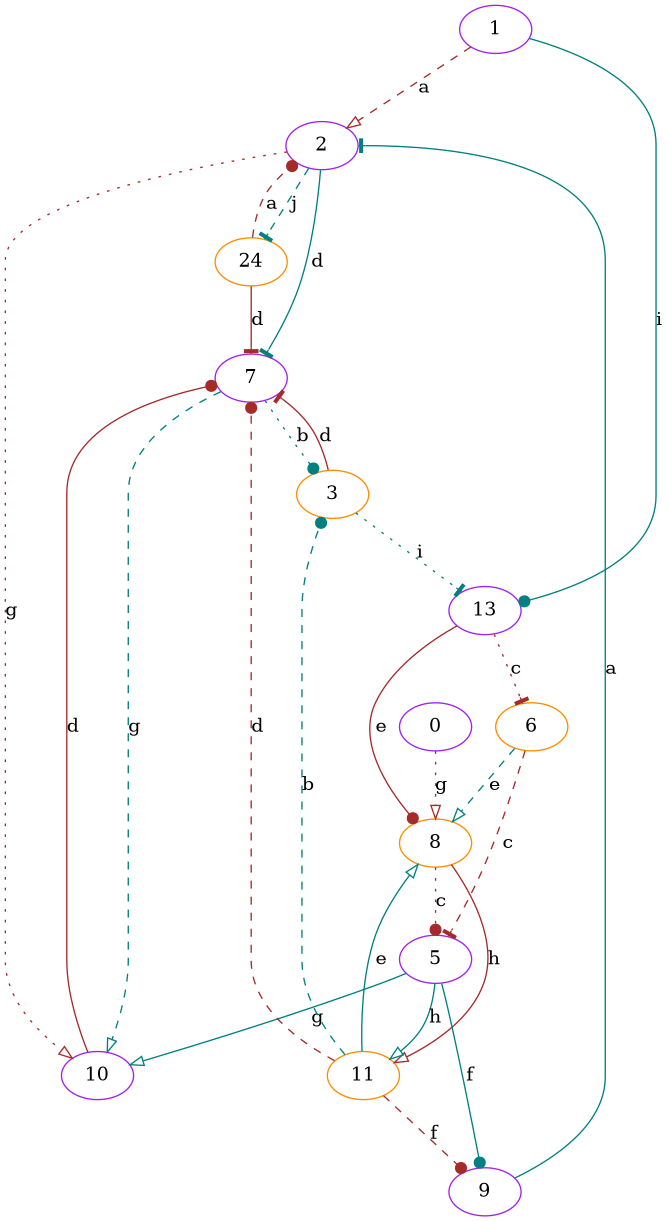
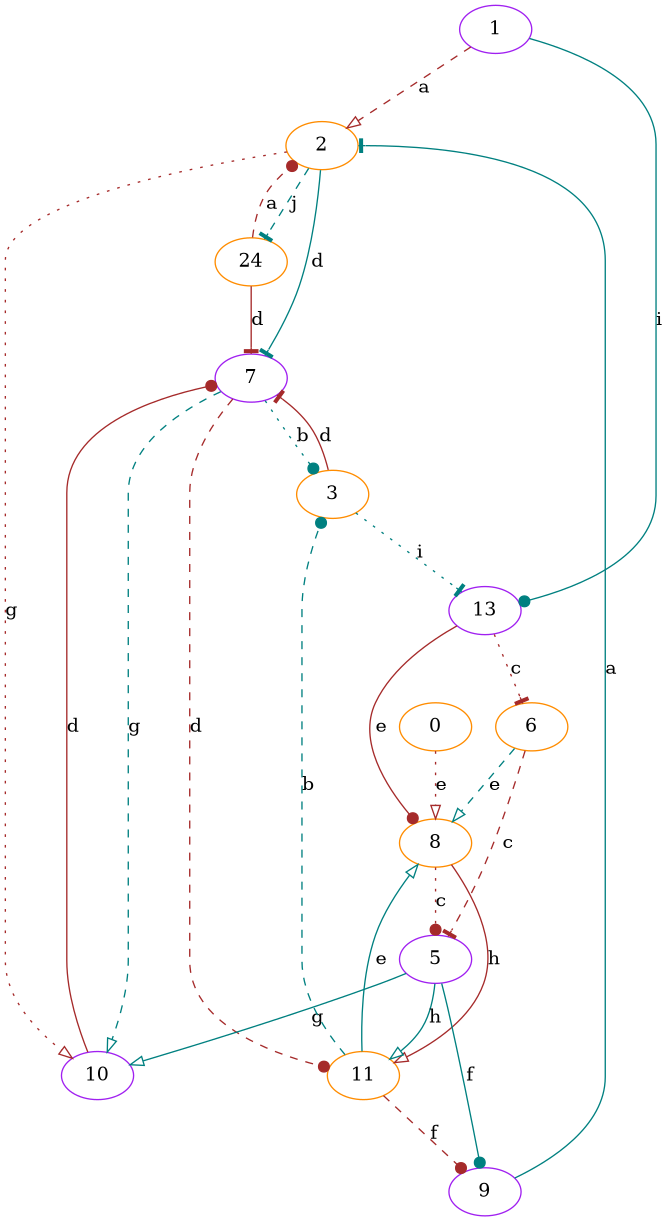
  strict digraph {
    node [color=purple]
    edge [arrowhead=dot color=brown style=solid]
    1
-   2
+   2 [color=darkorange]
    13
    7
    10
    n6 [color=darkorange label=24]
    6 [color=darkorange]
    8 [color=darkorange]
    3 [color=darkorange]
    5
    9
    11 [color=darkorange]
-   0
+   0 [color=darkorange]
    1 -> 2 [arrowhead=onormal label=a style=dashed]
    1 -> 13 [color=teal label=i]
    2 -> 7 [arrowhead=tee color=teal label=d]
    2 -> 10 [arrowhead=onormal label=g style=dotted]
    2 -> n6 [arrowhead=tee color=teal label=j style=dashed]
    13 -> 6 [arrowhead=tee label=c style=dotted]
    13 -> 8 [label=e]
    7 -> 10 [arrowhead=onormal color=teal label=g style=dashed]
    7 -> 3 [color=teal label=b style=dotted]
    10 -> 7 [label=d]
    n6 -> 2 [label=a style=dashed]
    n6 -> 7 [arrowhead=tee label=d]
    6 -> 8 [arrowhead=onormal color=teal label=e style=dashed]
    6 -> 5 [arrowhead=tee label=c style=dashed]
    8 -> 5 [label=c style=dotted]
    8 -> 11 [arrowhead=onormal label=h]
    3 -> 13 [arrowhead=tee color=teal label=i style=dotted]
    3 -> 7 [arrowhead=tee label=d]
    5 -> 10 [arrowhead=onormal color=teal label=g]
    5 -> 9 [color=teal label=f]
    5 -> 11 [arrowhead=onormal color=teal label=h]
    9 -> 2 [arrowhead=tee color=teal label=a]
-   11 -> 7 [label=d style=dashed]
+   7 -> 11 [label=d style=dashed]
    11 -> 8 [arrowhead=onormal color=teal label=e]
    11 -> 3 [color=teal label=b style=dashed]
    11 -> 9 [label=f style=dashed]
-   0 -> 8 [arrowhead=onormal label=g style=dotted]
+   0 -> 8 [arrowhead=onormal label=e style=dotted]
  }
